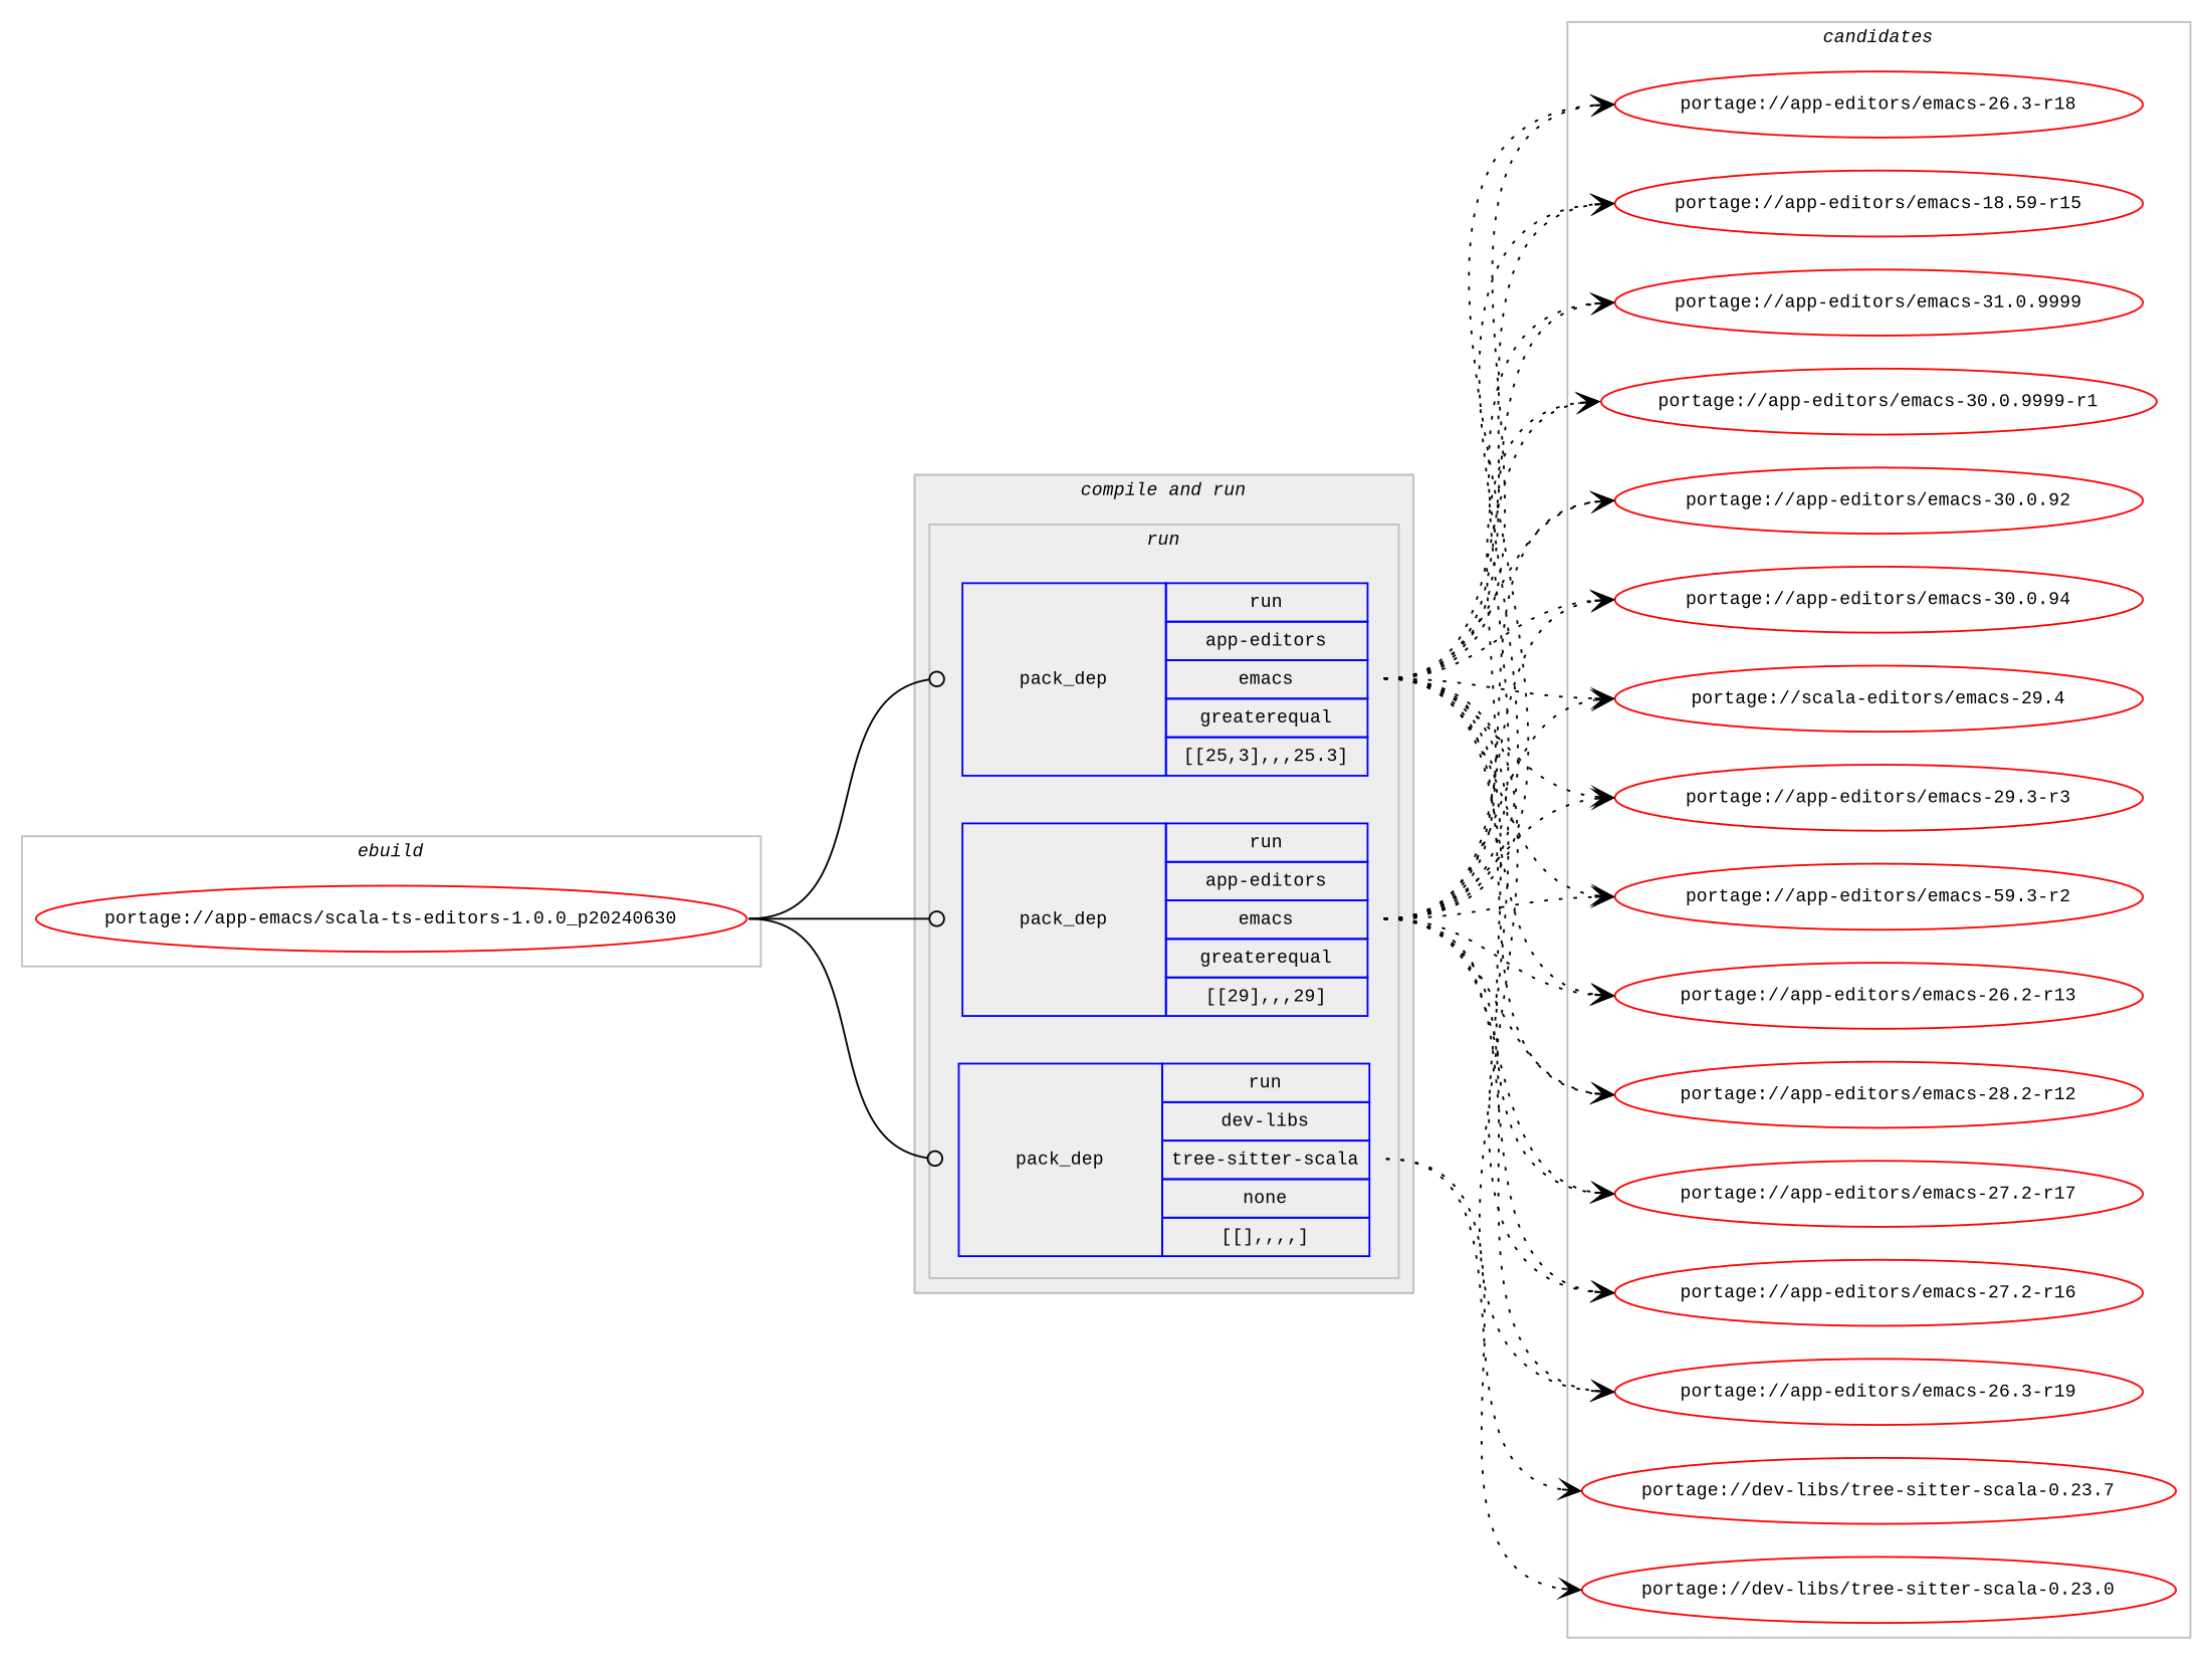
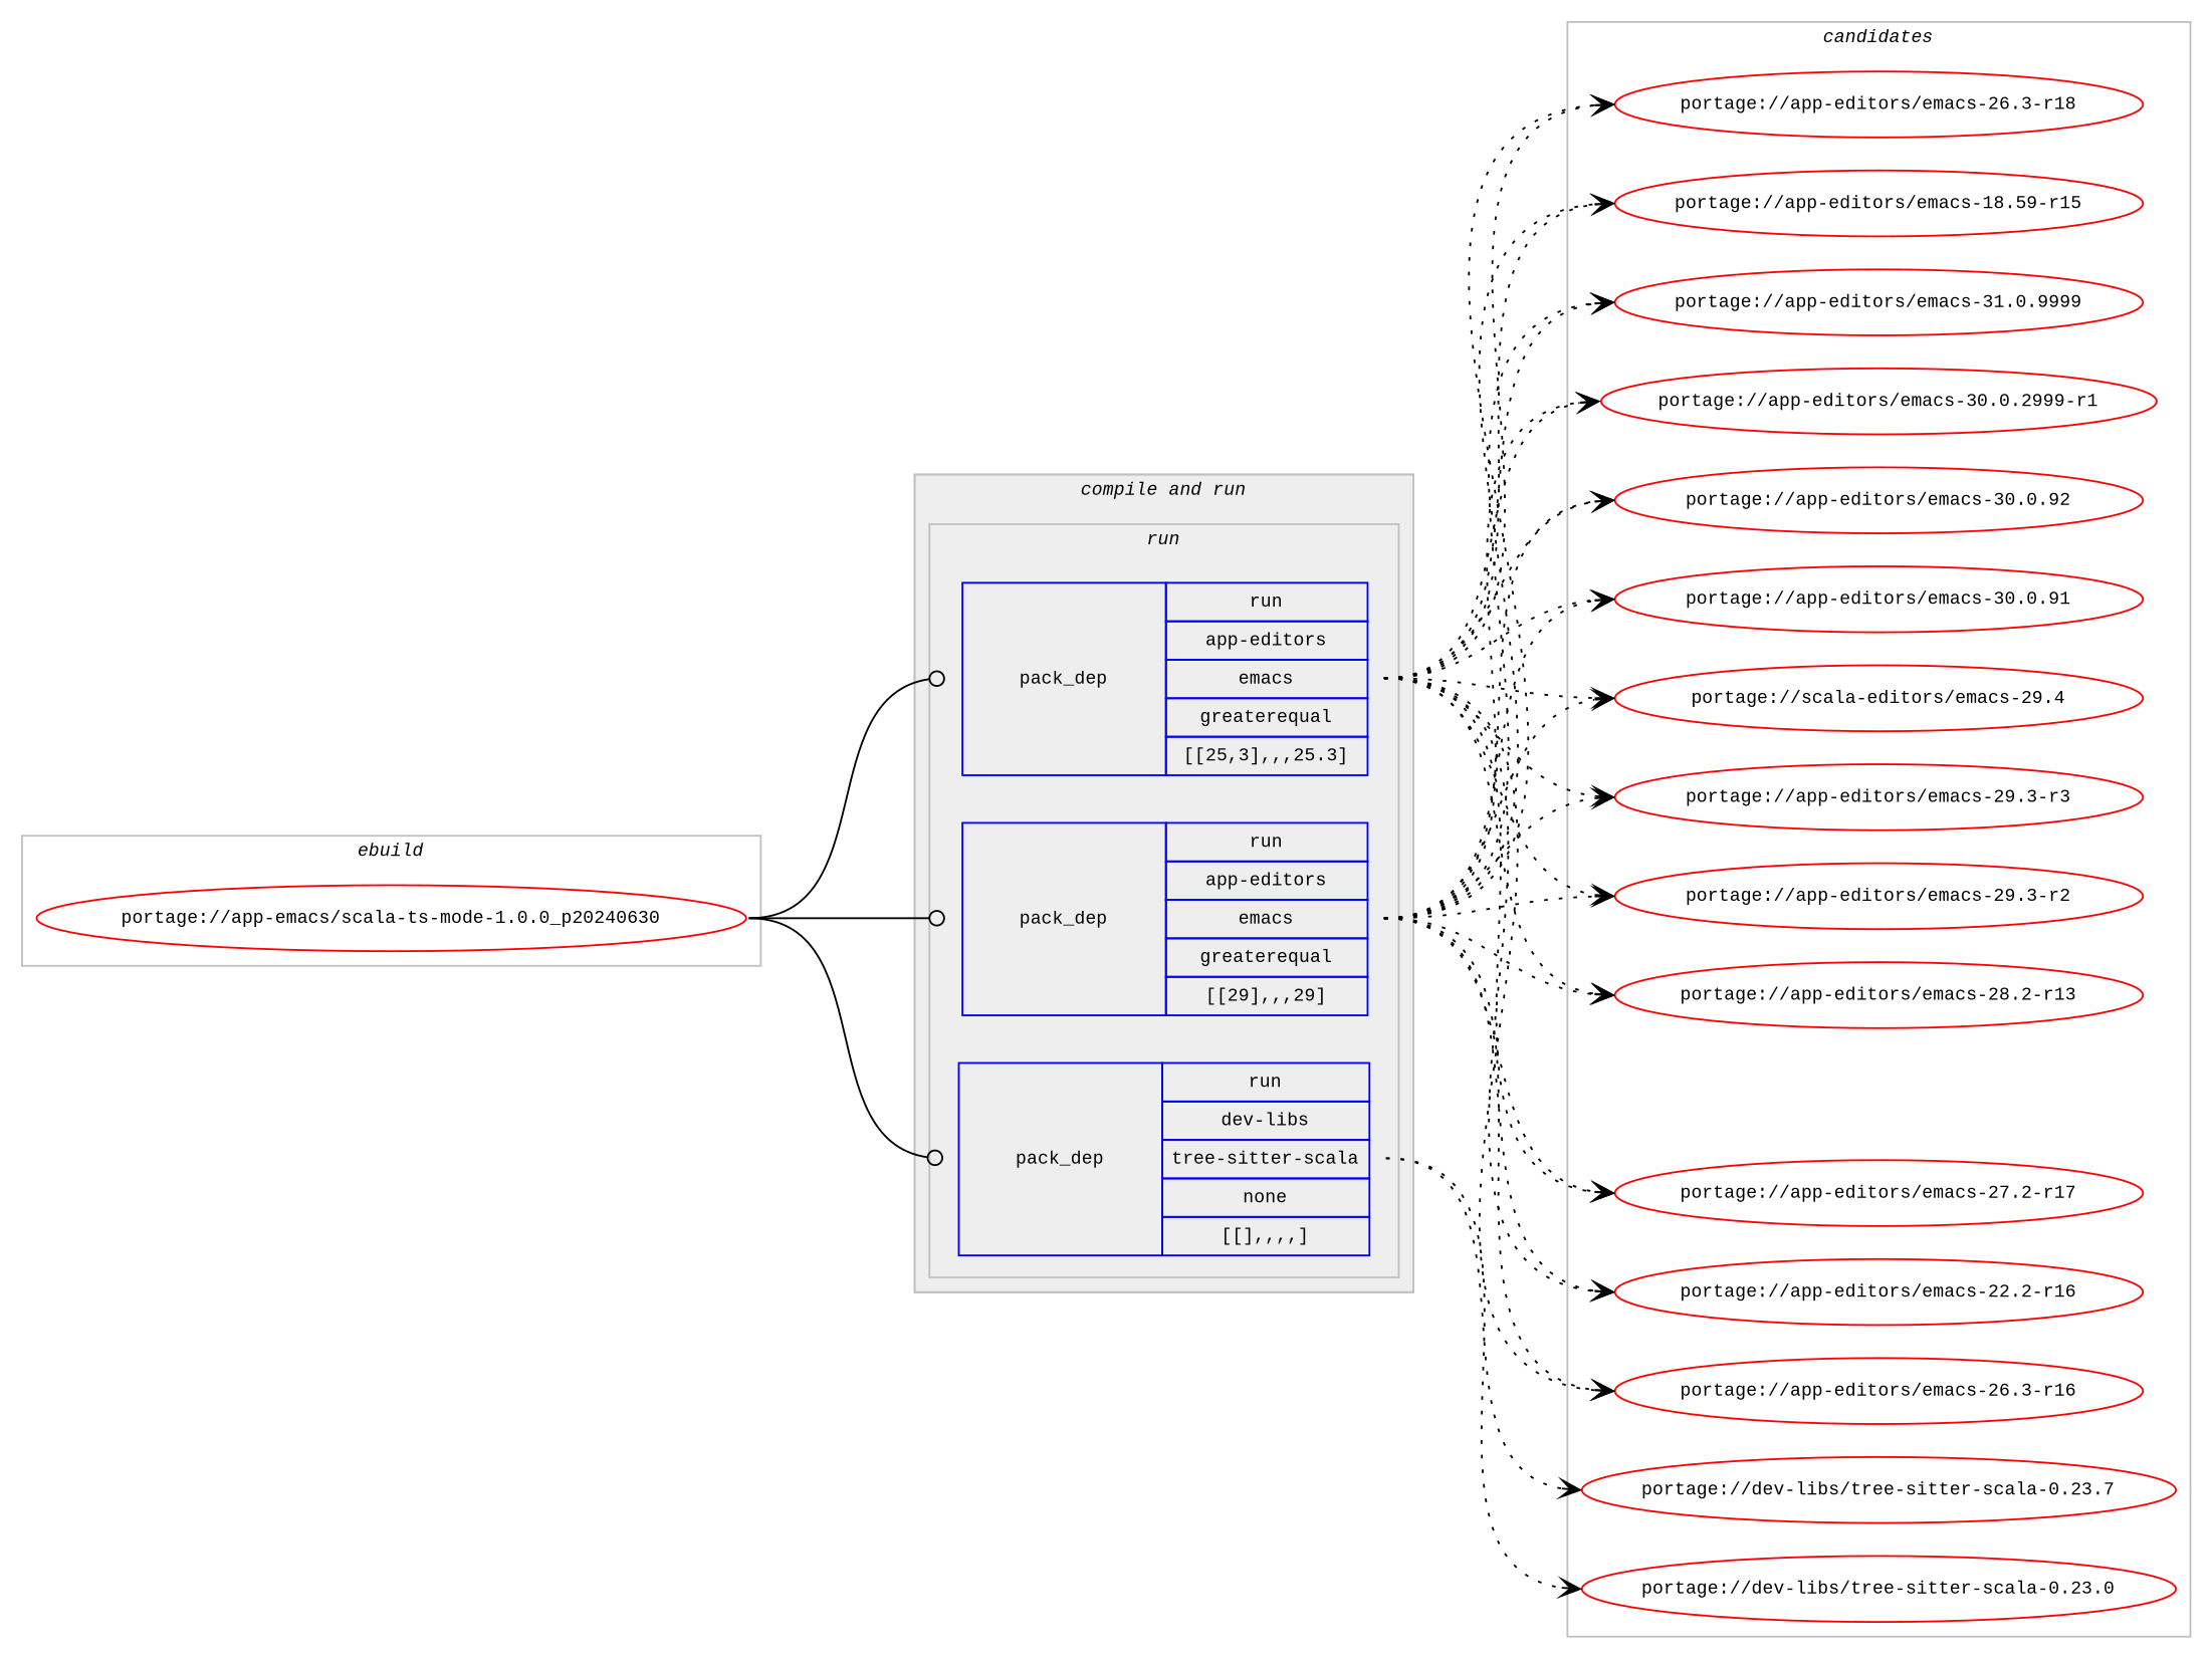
  digraph {
    compound=true
    concentrate=true
    fontname="Liberation Mono"
    fontsize=10
    newrank=true
    rankdir=LR
    ranksep=1.5
    node [color=red fontname="Liberation Mono" fontsize=10]
    edge [arrowhead=vee fontname="Liberation Mono" headport=w style=dotted tailport=e weight=100]
-   n1 [label="portage://app-emacs/scala-ts-editors-1.0.0_p20240630" width=4]
+   n1 [label="portage://app-emacs/scala-ts-mode-1.0.0_p20240630" width=4]
    n2 [color=blue label=<<TABLE BORDER="0" CELLBORDER="1" CELLSPACING="0" CELLPADDING="4" WIDTH="220"><TR><TD ROWSPAN="6" CELLPADDING="30">pack_dep</TD></TR><TR><TD WIDTH="110">run</TD></TR><TR><TD>app-editors</TD></TR><TR><TD>emacs</TD></TR><TR><TD>greaterequal</TD></TR><TR><TD>[[25,3],,,25.3]</TD></TR></TABLE>> shape=none]
    n3 [color=blue label=<<TABLE BORDER="0" CELLBORDER="1" CELLSPACING="0" CELLPADDING="4" WIDTH="220"><TR><TD ROWSPAN="6" CELLPADDING="30">pack_dep</TD></TR><TR><TD WIDTH="110">run</TD></TR><TR><TD>app-editors</TD></TR><TR><TD>emacs</TD></TR><TR><TD>greaterequal</TD></TR><TR><TD>[[29],,,29]</TD></TR></TABLE>> shape=none]
    n4 [color=blue label=<<TABLE BORDER="0" CELLBORDER="1" CELLSPACING="0" CELLPADDING="4" WIDTH="220"><TR><TD ROWSPAN="6" CELLPADDING="30">pack_dep</TD></TR><TR><TD WIDTH="110">run</TD></TR><TR><TD>dev-libs</TD></TR><TR><TD>tree-sitter-scala</TD></TR><TR><TD>none</TD></TR><TR><TD>[[],,,,]</TD></TR></TABLE>> shape=none]
    n5 [label="portage://app-editors/emacs-31.0.9999" width=4]
-   n6 [label="portage://app-editors/emacs-30.0.9999-r1" width=4]
+   n6 [label="portage://app-editors/emacs-30.0.2999-r1" width=4]
    n7 [label="portage://app-editors/emacs-30.0.92" width=4]
-   n8 [label="portage://app-editors/emacs-30.0.94" width=4]
+   n8 [label="portage://app-editors/emacs-30.0.91" width=4]
    n9 [label="portage://scala-editors/emacs-29.4" width=4]
    n10 [label="portage://app-editors/emacs-29.3-r3" width=4]
-   n11 [label="portage://app-editors/emacs-59.3-r2" width=4]
-   n12 [label="portage://app-editors/emacs-26.2-r13" width=4]
-   n13 [label="portage://app-editors/emacs-28.2-r12" width=4]
+   n11 [label="portage://app-editors/emacs-29.3-r2" width=4]
+   n12 [label="portage://app-editors/emacs-28.2-r13" width=4]
    n14 [label="portage://app-editors/emacs-27.2-r17" width=4]
-   n15 [label="portage://app-editors/emacs-27.2-r16" width=4]
-   n16 [label="portage://app-editors/emacs-26.3-r19" width=4]
+   n15 [label="portage://app-editors/emacs-22.2-r16" width=4]
+   n16 [label="portage://app-editors/emacs-26.3-r16" width=4]
    n17 [label="portage://app-editors/emacs-26.3-r18" width=4]
    n18 [label="portage://app-editors/emacs-18.59-r15" width=4]
    n19 [label="portage://dev-libs/tree-sitter-scala-0.23.7" width=4]
    n20 [label="portage://dev-libs/tree-sitter-scala-0.23.0" width=4]
    subgraph cluster_1 {
      color=gray
      label=<<i>ebuild</i>>
      n1
    }
    subgraph cluster_2 {
      color=gray
      label=<<i>dependencies</i>>
      subgraph cluster_3 {
        color=gray
        fillcolor="#eeeeee"
        label=<<i>compile</i>>
        style=filled
      }
      subgraph cluster_4 {
        color=gray
        fillcolor="#eeeeee"
        label=<<i>compile and run</i>>
        style=filled
      }
      subgraph cluster_5 {
        color=gray
        fillcolor="#eeeeee"
        label=<<i>run</i>>
        style=filled
        subgraph sub_6 {
          color=gray
          fillcolor="#eeeeee"
          label=<<i>run</i>>
          style=filled
          n2
        }
        subgraph sub_7 {
          color=gray
          fillcolor="#eeeeee"
          label=<<i>run</i>>
          style=filled
          n3
        }
        subgraph sub_8 {
          color=gray
          fillcolor="#eeeeee"
          label=<<i>run</i>>
          style=filled
          n4
        }
      }
    }
    subgraph cluster_9 {
      color=gray
      label=<<i>candidates</i>>
      rank=same
      subgraph sub_10 {
        color=black
        label=<<i>candidates</i>>
        nodesep=1
        rank=same
        n5
        n6
        n7
        n8
        n9
        n10
        n11
        n12
-       n13
        n14
        n15
        n16
        n17
        n18
      }
      subgraph sub_11 {
        color=black
        label=<<i>candidates</i>>
        nodesep=1
        rank=same
        n5
        n6
        n7
        n8
        n9
        n10
        n11
        n12
-       n13
        n14
        n15
        n16
        n17
        n18
      }
      subgraph sub_12 {
        color=black
        label=<<i>candidates</i>>
        nodesep=1
        rank=same
        n19
        n20
      }
    }
    n1 -> n2 [arrowhead=odot style=solid weight=20]
    n1 -> n3 [arrowhead=odot style=solid weight=20]
    n1 -> n4 [arrowhead=odot style=solid weight=20]
    n2 -> n5
    n2 -> n6
    n2 -> n7
    n2 -> n8
    n2 -> n9
    n2 -> n10
    n2 -> n11
    n2 -> n12
-   n2 -> n13
    n2 -> n14
    n2 -> n15
    n2 -> n16
    n2 -> n17
    n2 -> n18
    n3 -> n5
    n3 -> n6
    n3 -> n7
    n3 -> n8
    n3 -> n9
    n3 -> n10
    n3 -> n11
    n3 -> n12
-   n3 -> n13
    n3 -> n14
    n3 -> n15
    n3 -> n16
    n3 -> n17
    n3 -> n18
    n4 -> n19
    n4 -> n20
  }
